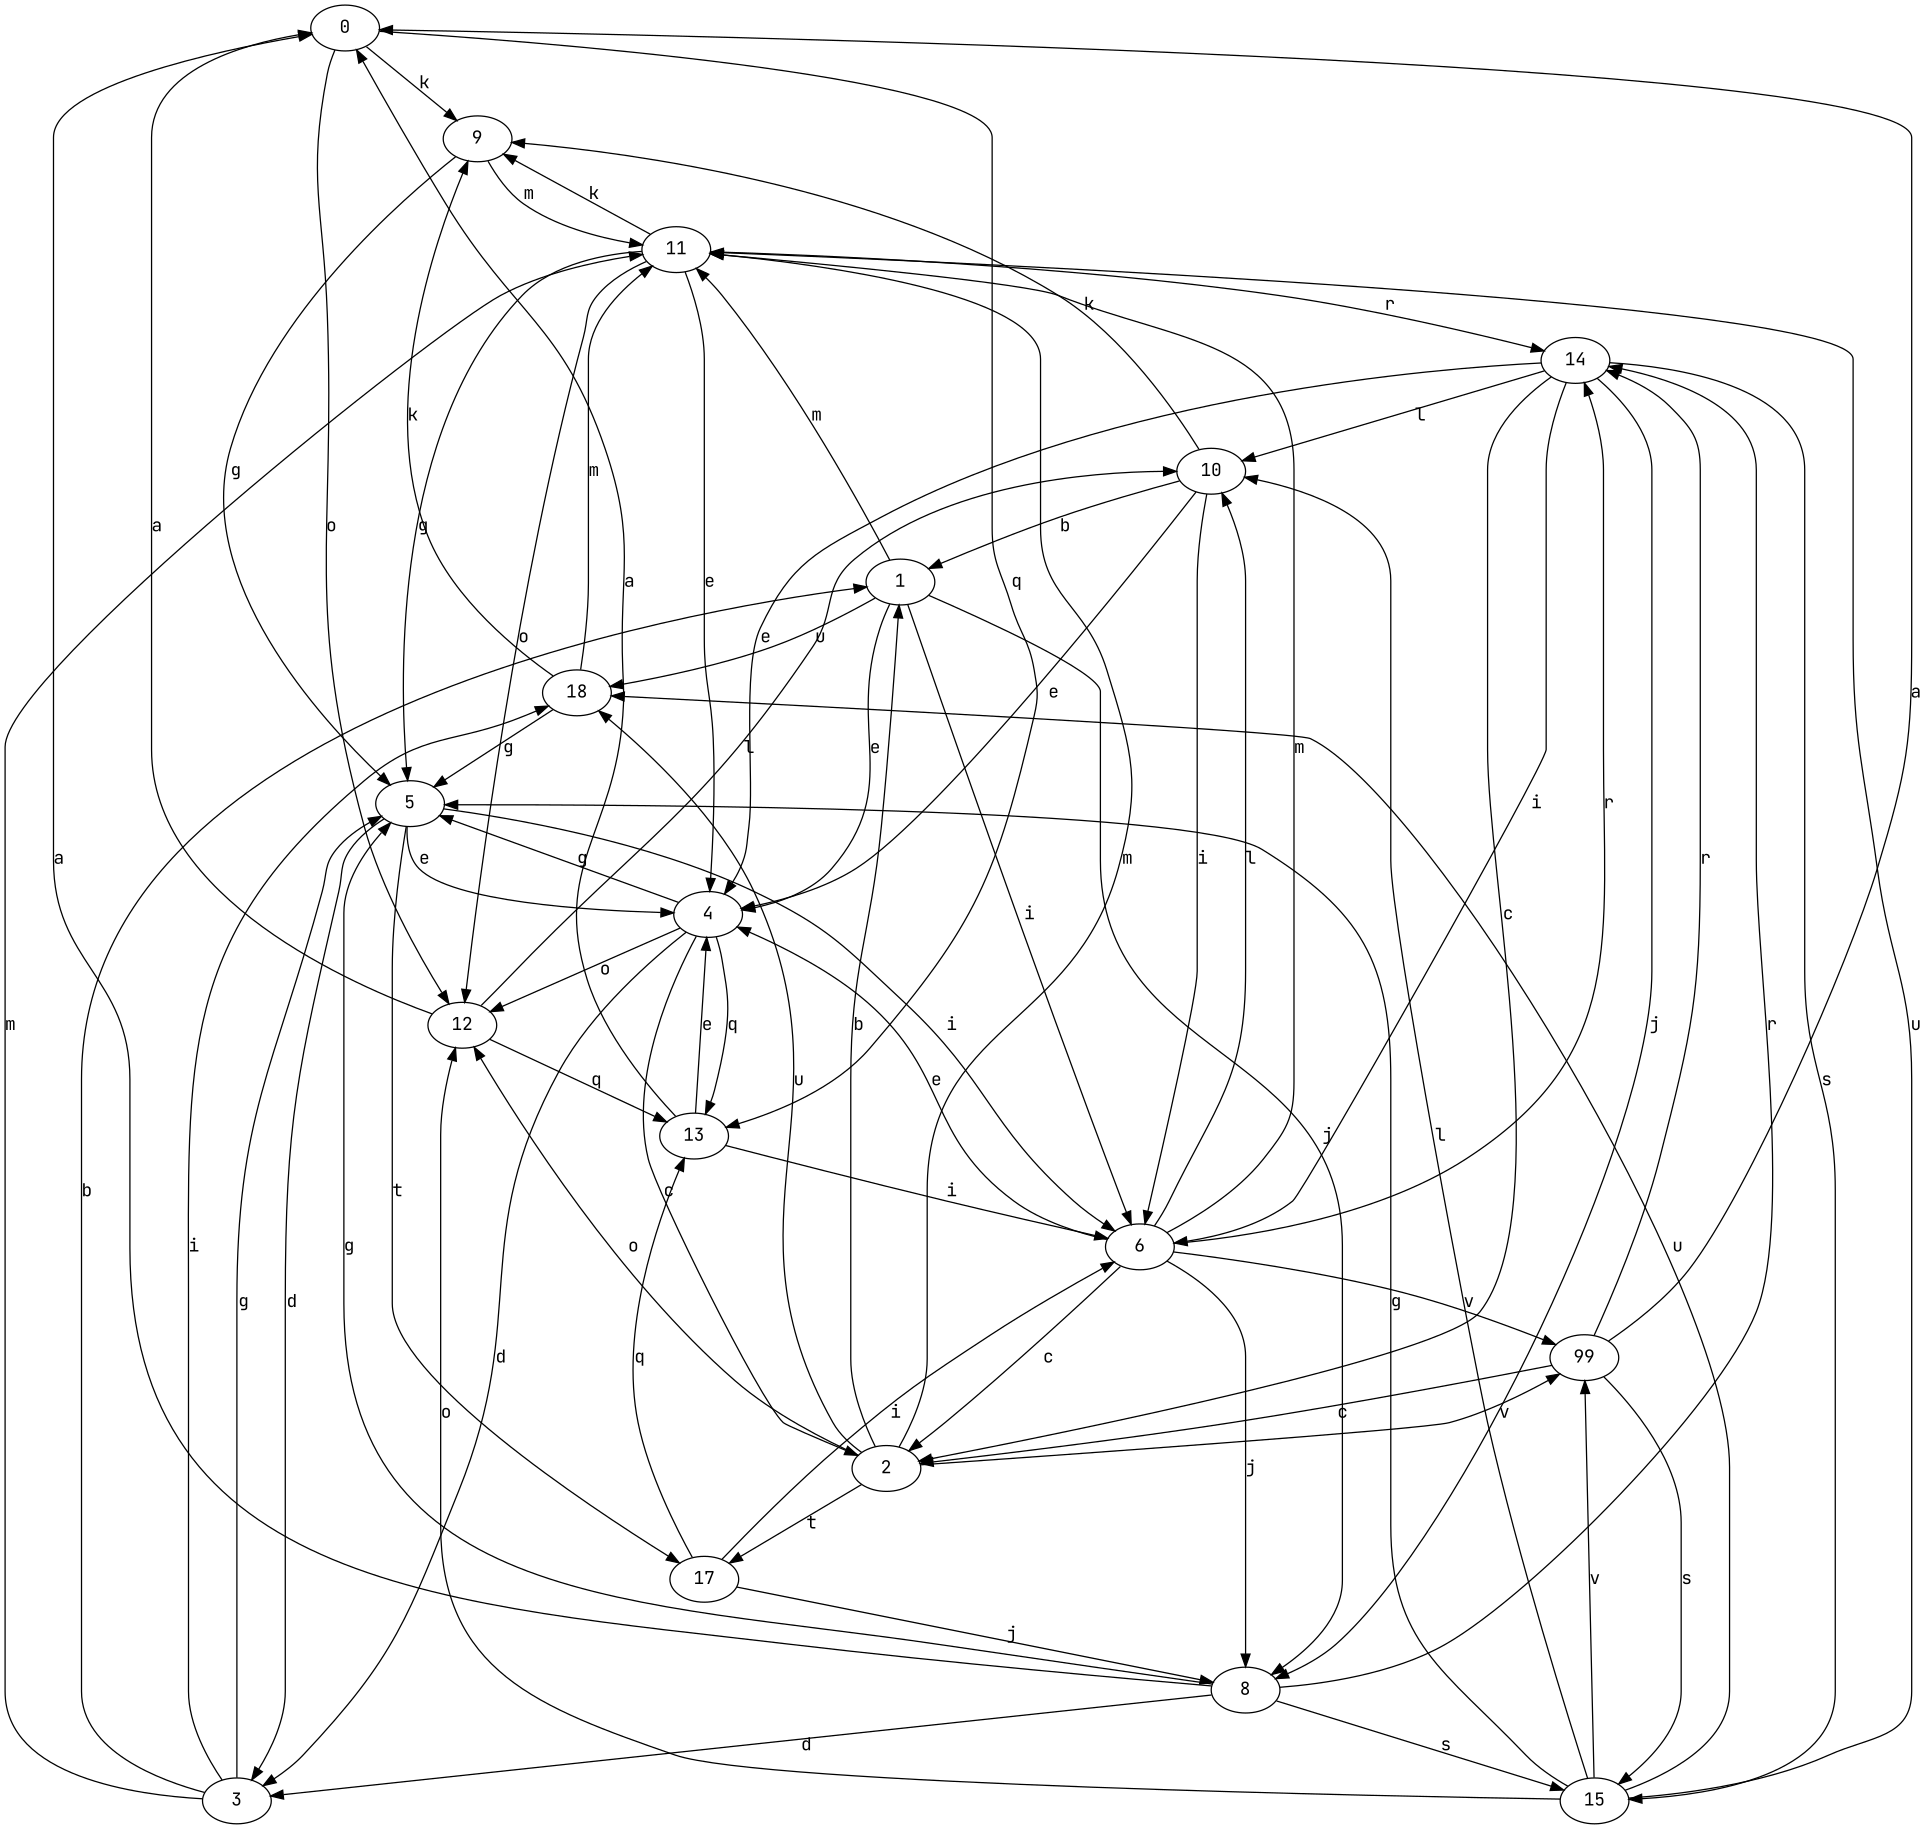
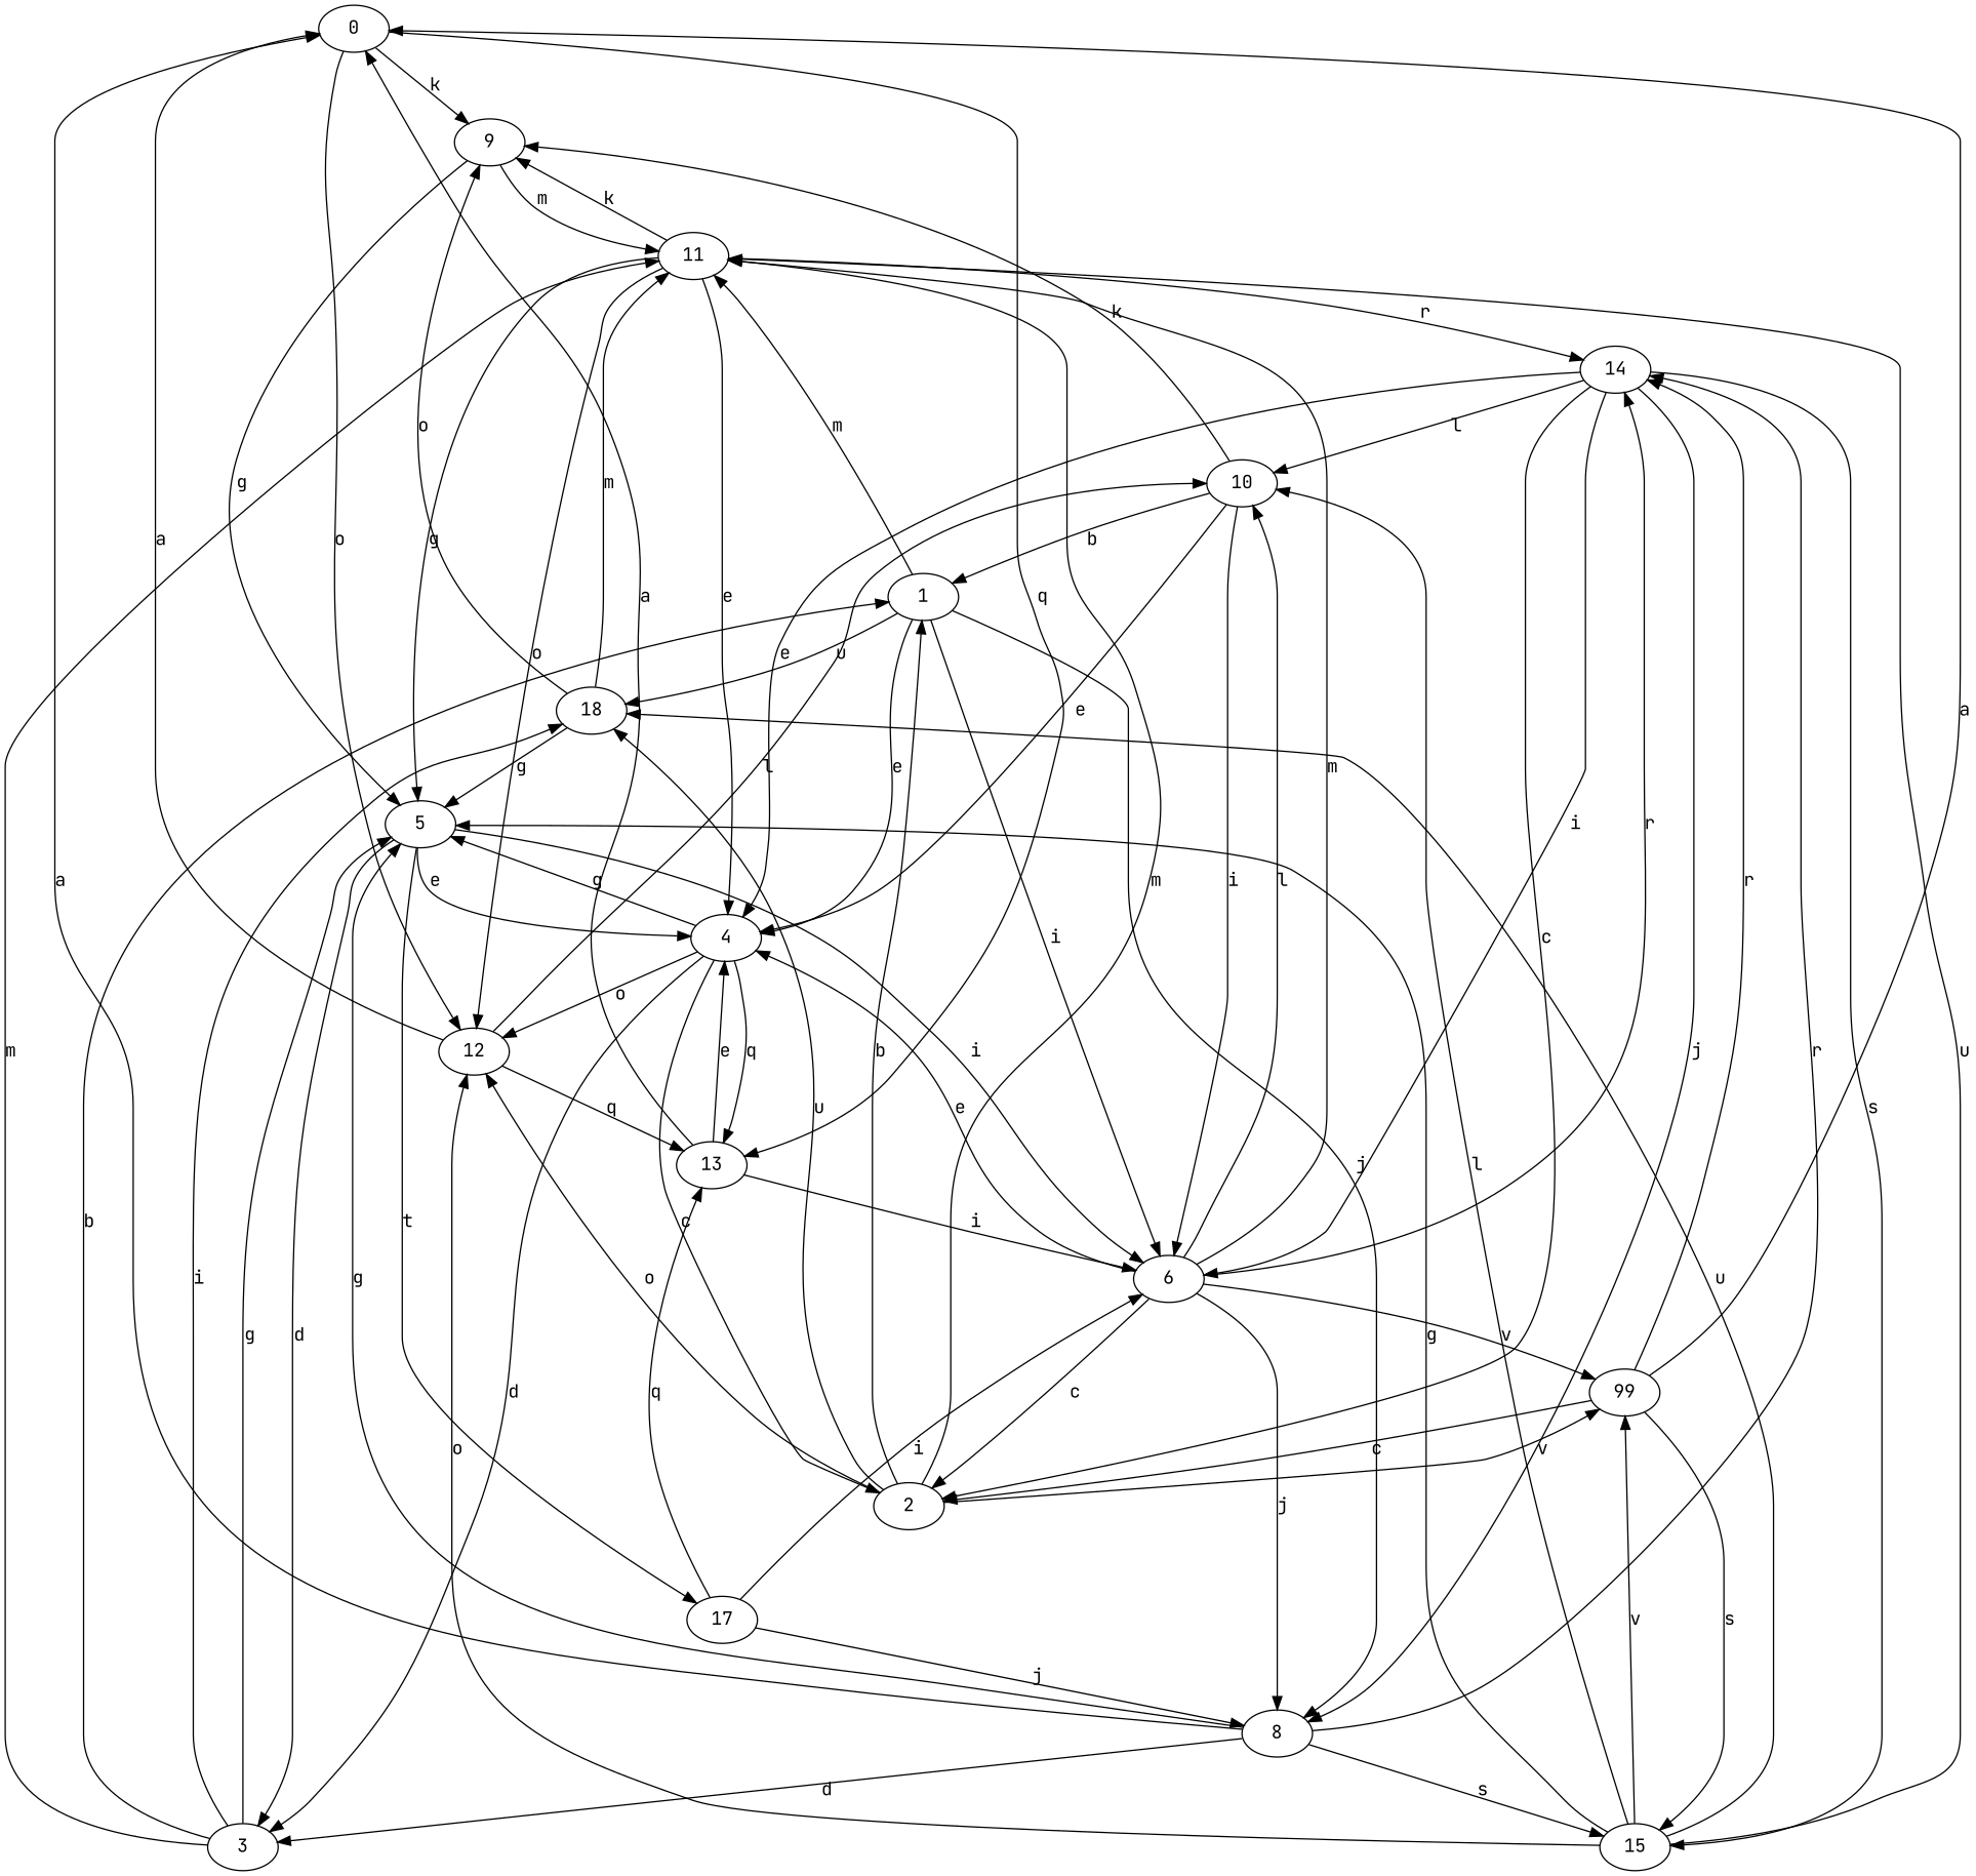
  strict digraph {
    fontname="JetBrains Mono"
    node [fontname="JetBrains Mono"]
    edge [fontname="JetBrains Mono"]
    0
    9
    12
    13
    11
    5
    10
    4
    6
    1
    8
    18
    2
    3
    n15 [label=99]
    14
    15
    17
    0 -> 9 [label=k]
    0 -> 12 [label=o]
    0 -> 13 [label=q]
    9 -> 11 [label=m]
    9 -> 5 [label=g]
    12 -> 0 [label=a]
    12 -> 13 [label=q]
    12 -> 10 [label=l]
    13 -> 0 [label=a]
    13 -> 4 [label=e]
    13 -> 6 [label=i]
    11 -> 9 [label=k]
    11 -> 12 [label=o]
    11 -> 5 [label=g]
    11 -> 4 [label=e]
    11 -> 14 [label=r]
    5 -> 4 [label=e]
    5 -> 6 [label=i]
    5 -> 3 [label=d]
    5 -> 17 [label=t]
    10 -> 9 [label=k]
    10 -> 4 [label=e]
    10 -> 6 [label=i]
    10 -> 1 [label=b]
    4 -> 12 [label=o]
    4 -> 13 [label=q]
    4 -> 5 [label=g]
    4 -> 2 [label=c]
    4 -> 3 [label=d]
    6 -> 11 [label=m]
    6 -> 10 [label=l]
    6 -> 4 [label=e]
    6 -> 8 [label=j]
    6 -> 2 [label=c]
    6 -> n15 [label=v]
    6 -> 14 [label=r]
    1 -> 11 [label=m]
    1 -> 4 [label=e]
    1 -> 6 [label=i]
    1 -> 8 [label=j]
    1 -> 18 [label=u]
    8 -> 0 [label=a]
    8 -> 5 [label=g]
    8 -> 3 [label=d]
    8 -> 14 [label=r]
    8 -> 15 [label=s]
-   18 -> 9 [label=k]
+   18 -> 9 [label=o]
    18 -> 11 [label=m]
    18 -> 5 [label=g]
    2 -> 12 [label=o]
    2 -> 11 [label=m]
    2 -> 1 [label=b]
    2 -> 18 [label=u]
    2 -> n15 [label=v]
-   2 -> 17 [label=t]
    3 -> 11 [label=m]
    3 -> 5 [label=g]
    3 -> 1 [label=b]
    3 -> 18 [label=i]
    n15 -> 0 [label=a]
    n15 -> 2 [label=c]
    n15 -> 14 [label=r]
    n15 -> 15 [label=s]
    14 -> 10 [label=l]
    14 -> 4 [label=e]
    14 -> 6 [label=i]
    14 -> 8 [label=j]
    14 -> 2 [label=c]
    14 -> 15 [label=s]
    15 -> 12 [label=o]
    15 -> 11 [label=u]
    15 -> 5 [label=g]
    15 -> 10 [label=l]
    15 -> 18 [label=u]
    15 -> n15 [label=v]
    17 -> 13 [label=q]
    17 -> 6 [label=i]
    17 -> 8 [label=j]
  }
